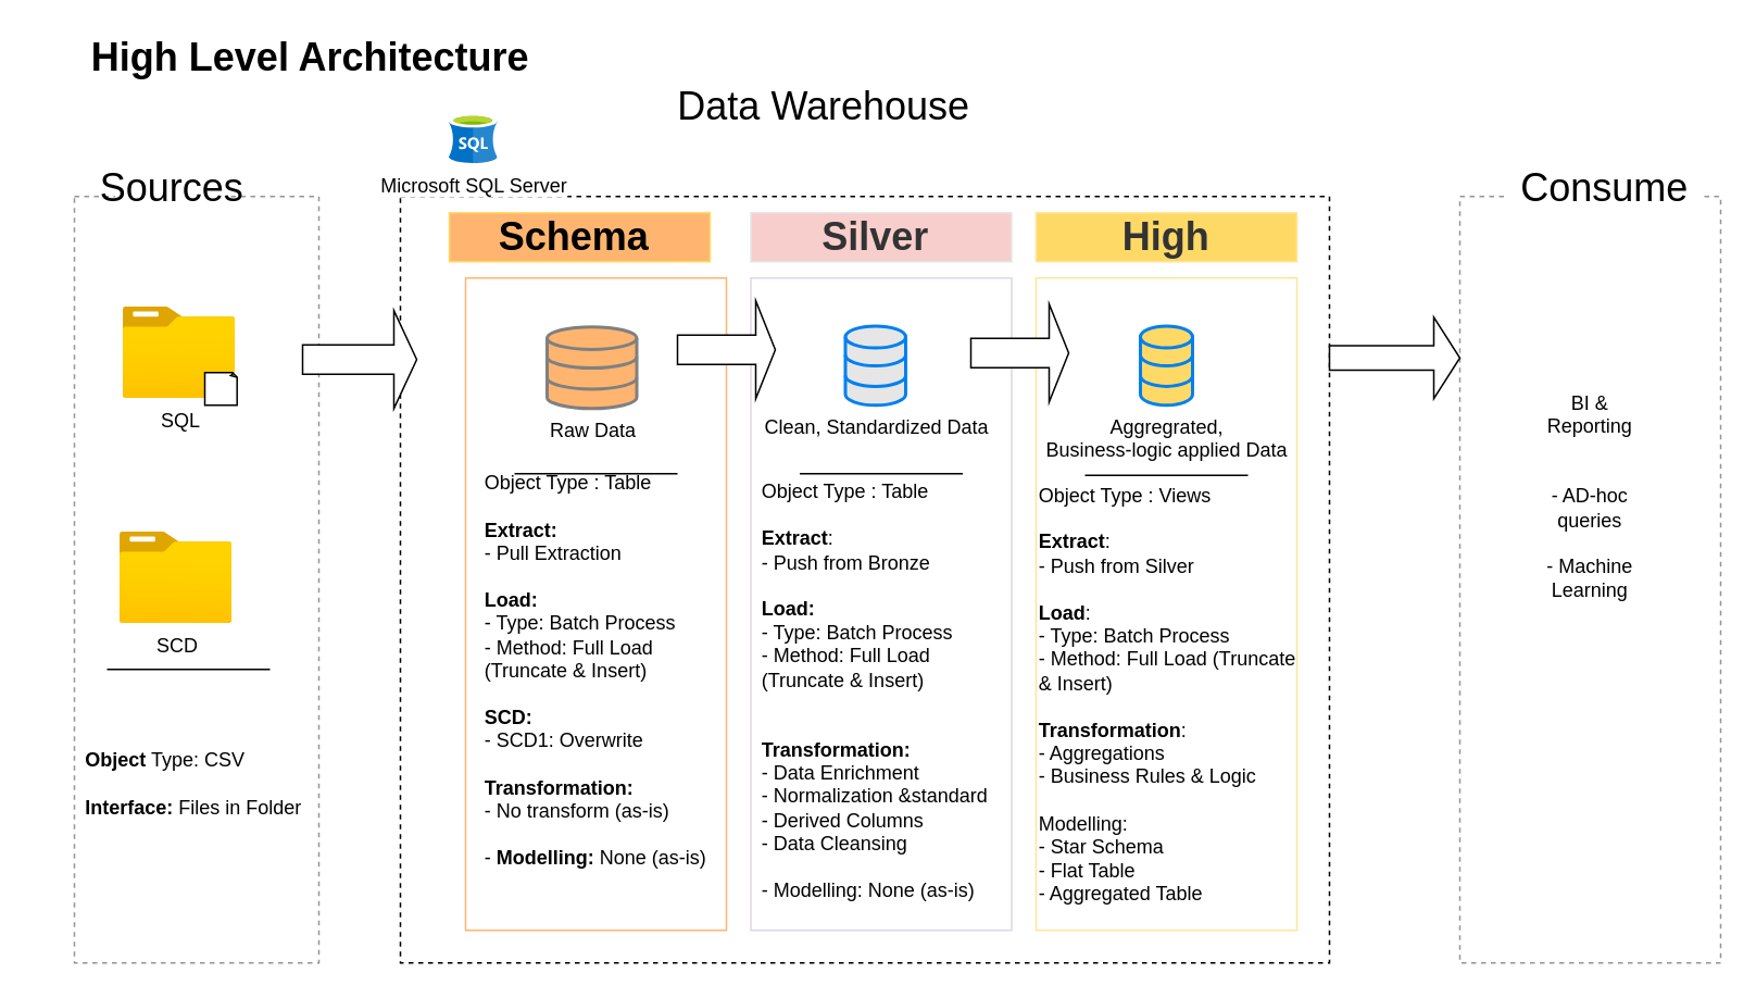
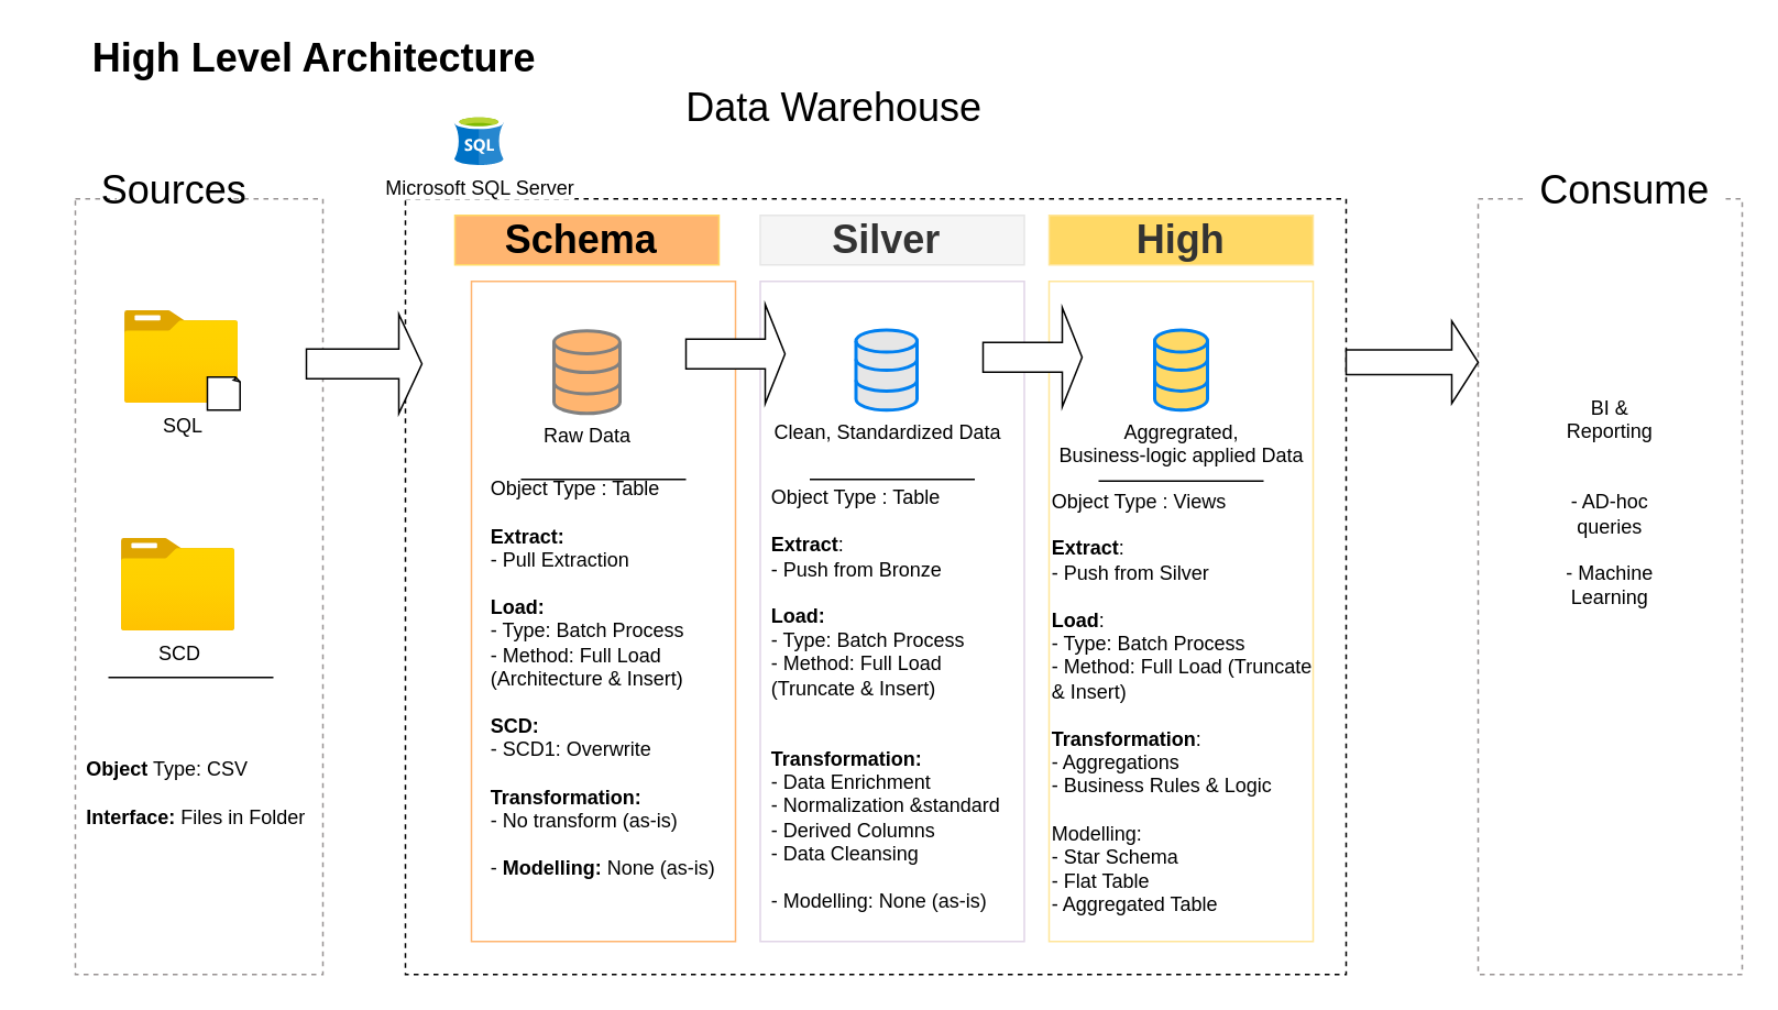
  <mxCell id="0" />
  <mxCell id="1" parent="0" />
  <mxCell id="2" value="&lt;b&gt;&lt;font style=&quot;font-size: 24px;&quot;&gt;High Level Architecture&lt;/font&gt;&lt;/b&gt;" style="text;html=1;align=center;verticalAlign=middle;whiteSpace=wrap;rounded=0;" vertex="1" parent="1"><mxGeometry x="20" y="20" width="340" height="30" as="geometry" /></mxCell>
  <mxCell id="3" value="" style="rounded=0;whiteSpace=wrap;html=1;dashed=1;strokeColor=light-dark(#999494, #ededed);" vertex="1" parent="1"><mxGeometry x="45" y="120" width="150" height="470" as="geometry" /></mxCell>
  <mxCell id="4" value="&lt;font style=&quot;font-size: 24px;&quot;&gt;Sources&lt;/font&gt;" style="rounded=0;whiteSpace=wrap;html=1;strokeColor=none;" vertex="1" parent="1"><mxGeometry x="70" y="100" width="70" height="30" as="geometry" /></mxCell>
  <mxCell id="5" value="" style="rounded=0;whiteSpace=wrap;html=1;dashed=1;strokeColor=light-dark(#000000,#EDEDED);" vertex="1" parent="1"><mxGeometry x="245" y="120" width="570" height="470" as="geometry" /></mxCell>
  <mxCell id="6" value="&lt;span style=&quot;font-size: 24px;&quot;&gt;Data Warehouse&lt;/span&gt;" style="rounded=0;whiteSpace=wrap;html=1;strokeColor=none;" vertex="1" parent="1"><mxGeometry x="390" y="55" width="230" height="20" as="geometry" /></mxCell>
  <mxCell id="7" value="" style="rounded=0;whiteSpace=wrap;html=1;dashed=1;strokeColor=light-dark(#999494, #ededed);" vertex="1" parent="1"><mxGeometry x="895" y="120" width="160" height="470" as="geometry" /></mxCell>
  <mxCell id="8" value="&lt;span style=&quot;font-size: 24px;&quot;&gt;Consume&lt;/span&gt;" style="rounded=0;whiteSpace=wrap;html=1;strokeColor=none;" vertex="1" parent="1"><mxGeometry x="924" y="100" width="120" height="30" as="geometry" /></mxCell>
  <mxCell id="9" value="" style="rounded=0;whiteSpace=wrap;html=1;strokeColor=light-dark(#FFB570,#EDEDED);" vertex="1" parent="1"><mxGeometry x="285" y="170" width="160" height="400" as="geometry" /></mxCell>
  <mxCell id="10" value="&lt;b&gt;Schema&amp;nbsp;&lt;/b&gt;" style="rounded=0;whiteSpace=wrap;html=1;fontSize=24;fillColor=#FFB570;strokeColor=#FFD966;" vertex="1" parent="1"><mxGeometry x="275" y="130" width="160" height="30" as="geometry" /></mxCell>
  <mxCell id="11" value="" style="rounded=0;whiteSpace=wrap;html=1;strokeColor=light-dark(#E1D5E7,#EDEDED);" vertex="1" parent="1"><mxGeometry x="460" y="170" width="160" height="400" as="geometry" /></mxCell>
- <mxCell id="12" value="&lt;b&gt;Silver&amp;nbsp;&lt;/b&gt;" style="rounded=0;whiteSpace=wrap;html=1;fontSize=24;fillColor=#f8cecc;strokeColor=#E6E6E6;fontColor=#333333;" vertex="1" parent="1"><mxGeometry x="460" y="130" width="160" height="30" as="geometry" /></mxCell>
+ <mxCell id="12" value="&lt;b&gt;Silver&amp;nbsp;&lt;/b&gt;" style="rounded=0;whiteSpace=wrap;html=1;fontSize=24;fillColor=#f5f5f5;strokeColor=#E6E6E6;fontColor=#333333;" vertex="1" parent="1"><mxGeometry x="460" y="130" width="160" height="30" as="geometry" /></mxCell>
  <mxCell id="13" value="" style="rounded=0;whiteSpace=wrap;html=1;strokeColor=light-dark(#FFE599,#EDEDED);" vertex="1" parent="1"><mxGeometry x="635" y="170" width="160" height="400" as="geometry" /></mxCell>
  <mxCell id="14" value="&lt;b&gt;High&lt;/b&gt;" style="rounded=0;whiteSpace=wrap;html=1;fontSize=24;fillColor=#FFD966;strokeColor=#FFE599;fontColor=#333333;" vertex="1" parent="1"><mxGeometry x="635" y="130" width="160" height="30" as="geometry" /></mxCell>
  <mxCell id="15" value="SQL" style="image;aspect=fixed;html=1;points=[];align=center;fontSize=12;image=img/lib/azure2/general/Folder_Blank.svg;" vertex="1" parent="1"><mxGeometry x="75" y="188" width="69" height="56.0" as="geometry" /></mxCell>
  <mxCell id="16" value="" style="whiteSpace=wrap;html=1;shape=mxgraph.basic.document" vertex="1" parent="1"><mxGeometry x="125" y="228" width="20" height="20" as="geometry" /></mxCell>
  <mxCell id="17" value="SCD" style="image;aspect=fixed;html=1;points=[];align=center;fontSize=12;image=img/lib/azure2/general/Folder_Blank.svg;" vertex="1" parent="1"><mxGeometry x="73" y="326" width="69" height="56.0" as="geometry" /></mxCell>
  <mxCell id="18" value="" style="endArrow=none;html=1;rounded=0;" edge="1" parent="1"><mxGeometry width="50" height="50" relative="1" as="geometry"><mxPoint x="65" y="410" as="sourcePoint" /><mxPoint x="165" y="410" as="targetPoint" /></mxGeometry></mxCell>
  <mxCell id="19" value="&lt;b&gt;Object&lt;/b&gt; Type: CSV&amp;nbsp;&lt;br&gt;&lt;br&gt;&lt;b&gt;Interface: &lt;/b&gt;Files in Folder" style="text;html=1;align=left;verticalAlign=middle;whiteSpace=wrap;rounded=0;" vertex="1" parent="1"><mxGeometry x="50" y="420" width="140" height="120" as="geometry" /></mxCell>
- <mxCell id="20" value="Raw Data" style="html=1;verticalLabelPosition=bottom;align=center;labelBackgroundColor=#ffffff;verticalAlign=top;strokeWidth=2;strokeColor=#808080;shadow=0;dashed=0;shape=mxgraph.ios7.icons.data;fillColor=#FFB570;" vertex="1" parent="1"><mxGeometry x="335" y="200" width="55" height="50" as="geometry" /></mxCell>
+ <mxCell id="20" value="Raw Data" style="html=1;verticalLabelPosition=bottom;align=center;labelBackgroundColor=#ffffff;verticalAlign=top;strokeWidth=2;strokeColor=#808080;shadow=0;dashed=0;shape=mxgraph.ios7.icons.data;fillColor=#FFB570;" vertex="1" parent="1"><mxGeometry x="335" y="200" width="40" height="50" as="geometry" /></mxCell>
  <mxCell id="21" value="Clean, Standardized Data" style="html=1;verticalLabelPosition=bottom;align=center;labelBackgroundColor=#ffffff;verticalAlign=top;strokeWidth=2;strokeColor=#0080F0;shadow=0;dashed=0;shape=mxgraph.ios7.icons.data;fillColor=#E6E6E6;" vertex="1" parent="1"><mxGeometry x="518" y="199.45" width="37" height="48.55" as="geometry" /></mxCell>
  <mxCell id="22" value="Aggregrated, &lt;br&gt;Business-logic applied Data" style="html=1;verticalLabelPosition=bottom;align=center;labelBackgroundColor=#ffffff;verticalAlign=top;strokeWidth=2;strokeColor=#0080F0;shadow=0;dashed=0;shape=mxgraph.ios7.icons.data;fillColor=#FFD966;" vertex="1" parent="1"><mxGeometry x="699" y="199.45" width="32" height="48.55" as="geometry" /></mxCell>
  <mxCell id="23" value="" style="shape=singleArrow;whiteSpace=wrap;html=1;" vertex="1" parent="1"><mxGeometry x="185" y="190" width="70" height="60" as="geometry" /></mxCell>
  <mxCell id="24" value="" style="shape=singleArrow;whiteSpace=wrap;html=1;" vertex="1" parent="1"><mxGeometry x="415" y="184" width="60" height="60" as="geometry" /></mxCell>
  <mxCell id="25" value="" style="shape=singleArrow;whiteSpace=wrap;html=1;" vertex="1" parent="1"><mxGeometry x="595" y="186" width="60" height="60" as="geometry" /></mxCell>
  <mxCell id="26" value="" style="shape=singleArrow;whiteSpace=wrap;html=1;" vertex="1" parent="1"><mxGeometry x="815" y="194" width="80" height="50" as="geometry" /></mxCell>
  <mxCell id="27" value="" style="endArrow=none;html=1;rounded=0;startSize=6;strokeWidth=1;jumpSize=6;targetPerimeterSpacing=1;" edge="1" parent="1"><mxGeometry width="50" height="50" relative="1" as="geometry"><mxPoint x="315" y="290" as="sourcePoint" /><mxPoint x="415" y="290" as="targetPoint" /></mxGeometry></mxCell>
  <mxCell id="28" value="" style="endArrow=none;html=1;rounded=0;startSize=6;strokeWidth=1;jumpSize=6;targetPerimeterSpacing=1;" edge="1" parent="1"><mxGeometry width="50" height="50" relative="1" as="geometry"><mxPoint x="490" y="290" as="sourcePoint" /><mxPoint x="590" y="290" as="targetPoint" /></mxGeometry></mxCell>
- <mxCell id="29" value="Object Type : Table&lt;div&gt;&lt;br&gt;&lt;/div&gt;&lt;div&gt;&lt;b&gt;Extract:&lt;/b&gt;&lt;/div&gt;&lt;div&gt;- Pull Extraction&lt;/div&gt;&lt;div&gt;&lt;br&gt;&lt;/div&gt;&lt;div&gt;&lt;b&gt;Load:&amp;nbsp;&lt;/b&gt;&lt;/div&gt;&lt;div&gt;- Type: Batch Process&lt;/div&gt;&lt;div&gt;- Method: Full Load (Truncate &amp;amp; Insert)&lt;/div&gt;&lt;div&gt;&lt;div&gt;&lt;br&gt;&lt;/div&gt;&lt;div&gt;&lt;b&gt;SCD:&lt;/b&gt;&lt;/div&gt;&lt;div&gt;- SCD1: Overwrite&lt;/div&gt;&lt;/div&gt;&lt;div&gt;&lt;br&gt;&lt;/div&gt;&lt;div&gt;&lt;b&gt;Transformation:&amp;nbsp;&lt;/b&gt;&lt;br&gt;- No transform (as-is)&lt;/div&gt;&lt;div&gt;&lt;br&gt;&lt;/div&gt;&lt;div&gt;-&lt;b&gt; Modelling:&lt;/b&gt; None (as-is)&lt;/div&gt;&lt;div&gt;&lt;br&gt;&lt;/div&gt;&lt;div&gt;&lt;br&gt;&lt;/div&gt;" style="text;html=1;align=left;verticalAlign=middle;whiteSpace=wrap;rounded=0;" vertex="1" parent="1"><mxGeometry x="295" y="290" width="140" height="270" as="geometry" /></mxCell>
+ <mxCell id="29" value="Object Type : Table&lt;div&gt;&lt;br&gt;&lt;/div&gt;&lt;div&gt;&lt;b&gt;Extract:&lt;/b&gt;&lt;/div&gt;&lt;div&gt;- Pull Extraction&lt;/div&gt;&lt;div&gt;&lt;br&gt;&lt;/div&gt;&lt;div&gt;&lt;b&gt;Load:&amp;nbsp;&lt;/b&gt;&lt;/div&gt;&lt;div&gt;- Type: Batch Process&lt;/div&gt;&lt;div&gt;- Method: Full Load (Architecture &amp;amp; Insert)&lt;/div&gt;&lt;div&gt;&lt;div&gt;&lt;br&gt;&lt;/div&gt;&lt;div&gt;&lt;b&gt;SCD:&lt;/b&gt;&lt;/div&gt;&lt;div&gt;- SCD1: Overwrite&lt;/div&gt;&lt;/div&gt;&lt;div&gt;&lt;br&gt;&lt;/div&gt;&lt;div&gt;&lt;b&gt;Transformation:&amp;nbsp;&lt;/b&gt;&lt;br&gt;- No transform (as-is)&lt;/div&gt;&lt;div&gt;&lt;br&gt;&lt;/div&gt;&lt;div&gt;-&lt;b&gt; Modelling:&lt;/b&gt; None (as-is)&lt;/div&gt;&lt;div&gt;&lt;br&gt;&lt;/div&gt;&lt;div&gt;&lt;br&gt;&lt;/div&gt;" style="text;html=1;align=left;verticalAlign=middle;whiteSpace=wrap;rounded=0;" vertex="1" parent="1"><mxGeometry x="295" y="290" width="140" height="270" as="geometry" /></mxCell>
  <mxCell id="30" value="Object Type : Table&lt;div&gt;&lt;br&gt;&lt;/div&gt;&lt;div&gt;&lt;b&gt;Extract&lt;/b&gt;:&lt;/div&gt;&lt;div&gt;- Push from Bronze&lt;/div&gt;&lt;div&gt;&lt;br&gt;&lt;/div&gt;&lt;div&gt;&lt;b&gt;Load:&amp;nbsp;&lt;/b&gt;&lt;/div&gt;&lt;div&gt;- Type: Batch Process&lt;/div&gt;&lt;div&gt;- Method: Full Load (Truncate &amp;amp; Insert)&lt;/div&gt;&lt;div&gt;&lt;br&gt;&lt;/div&gt;&lt;div&gt;&lt;br&gt;&lt;/div&gt;&lt;div&gt;&lt;b&gt;Transformation:&lt;/b&gt;&amp;nbsp;&lt;br&gt;- Data Enrichment&lt;/div&gt;&lt;div&gt;- Normalization &amp;amp;standard&lt;/div&gt;&lt;div&gt;- Derived Columns&lt;/div&gt;&lt;div&gt;- Data Cleansing&lt;/div&gt;&lt;div&gt;&lt;br&gt;&lt;/div&gt;&lt;div&gt;- Modelling: None (as-is)&lt;/div&gt;&lt;div&gt;&lt;br&gt;&lt;/div&gt;&lt;div&gt;&lt;br&gt;&lt;/div&gt;&lt;div&gt;&lt;br&gt;&lt;/div&gt;" style="text;html=1;align=left;verticalAlign=middle;whiteSpace=wrap;rounded=0;" vertex="1" parent="1"><mxGeometry x="465" y="320" width="155" height="250" as="geometry" /></mxCell>
  <mxCell id="31" value="Object Type : Views&lt;div&gt;&lt;br&gt;&lt;/div&gt;&lt;div&gt;&lt;b&gt;Extract&lt;/b&gt;:&lt;/div&gt;&lt;div&gt;- Push from Silver&lt;br&gt;&lt;div&gt;&lt;br&gt;&lt;div&gt;&lt;b&gt;Load&lt;/b&gt;:&amp;nbsp;&lt;/div&gt;&lt;div&gt;- Type: Batch Process&lt;/div&gt;&lt;div&gt;- Method: Full Load (Truncate &amp;amp; Insert)&lt;/div&gt;&lt;div&gt;&lt;br&gt;&lt;/div&gt;&lt;div&gt;&lt;b&gt;Transformation&lt;/b&gt;:&amp;nbsp;&lt;br&gt;- Aggregations&lt;/div&gt;&lt;div&gt;- Business Rules &amp;amp; Logic&lt;/div&gt;&lt;div&gt;&lt;br&gt;&lt;/div&gt;&lt;div&gt;Modelling:&amp;nbsp;&lt;/div&gt;&lt;div&gt;- Star Schema&lt;/div&gt;&lt;div&gt;- Flat Table&lt;/div&gt;&lt;div&gt;- Aggregated Table&amp;nbsp;&lt;/div&gt;&lt;div&gt;&lt;br&gt;&lt;/div&gt;&lt;div&gt;&lt;br&gt;&lt;/div&gt;&lt;/div&gt;&lt;/div&gt;" style="text;html=1;align=left;verticalAlign=middle;whiteSpace=wrap;rounded=0;" vertex="1" parent="1"><mxGeometry x="635" y="310" width="160" height="260" as="geometry" /></mxCell>
  <mxCell id="32" value="" style="endArrow=none;html=1;rounded=0;startSize=6;strokeWidth=1;jumpSize=6;targetPerimeterSpacing=1;" edge="1" parent="1"><mxGeometry width="50" height="50" relative="1" as="geometry"><mxPoint x="665" y="291" as="sourcePoint" /><mxPoint x="765" y="291" as="targetPoint" /></mxGeometry></mxCell>
  <mxCell id="33" value="BI &amp;amp; Reporting&lt;br&gt;&lt;br&gt;&lt;br&gt;&lt;div&gt;- AD-hoc queries&lt;/div&gt;&lt;div&gt;&lt;br&gt;&lt;/div&gt;&lt;div&gt;- Machine Learning&lt;/div&gt;" style="text;html=1;align=center;verticalAlign=middle;whiteSpace=wrap;rounded=0;" vertex="1" parent="1"><mxGeometry x="945" y="188" width="60" height="232" as="geometry" /></mxCell>
  <mxCell id="34" value="Microsoft SQL Server" style="image;sketch=0;aspect=fixed;html=1;points=[];align=center;fontSize=12;image=img/lib/mscae/dep/SQL_Server_Stretch_DB.svg;" vertex="1" parent="1"><mxGeometry x="275" y="70" width="30" height="30" as="geometry" /></mxCell>
